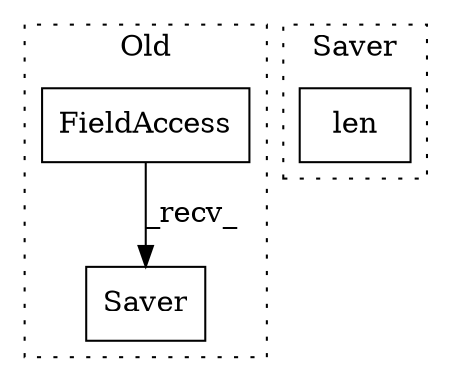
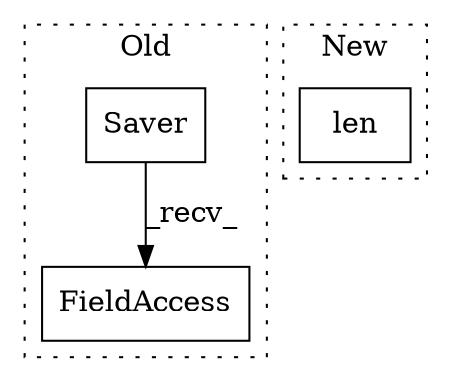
  digraph {
    node [a=32 shape=box]
    n1 [l=7 label=Saver s=5951]
    n2 [a=22 l=16 label=FieldAccess s=5934]
    n3 [l="4,1" label=len s="6734,6759"]
    subgraph cluster_1 {
      label=Old
      style=dotted
      n1
      n2
    }
    subgraph cluster_2 {
-     label=Saver
+     label=New
      style=dotted
      n3
    }
-   n2 -> n1 [label=_recv_]
+   n1 -> n2 [label=_recv_]
  }
